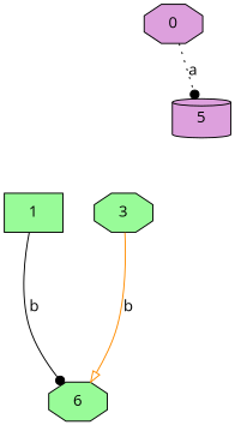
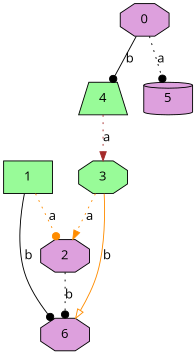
  strict digraph {
    fontname="Open Sans"
    node [fillcolor=palegreen fontname="Open Sans" shape=octagon style=filled]
    edge [arrowhead=dot color=black fontname="Open Sans" style=dotted]
    1 [shape=box]
-   6
+   2 [fillcolor=plum]
+   6 [fillcolor=plum]
    3
+   4 [shape=trapezium]
    0 [fillcolor=plum]
    5 [fillcolor=plum shape=cylinder]
+   1 -> 2 [color=darkorange label=a]
    1 -> 6 [label=b style=solid]
+   2 -> 6 [label=b]
+   3 -> 2 [arrowhead=normal color=darkorange label=a]
    3 -> 6 [arrowhead=onormal color=darkorange label=b style=solid]
+   4 -> 3 [arrowhead=normal color=brown label=a]
+   0 -> 4 [label=b style=solid]
    0 -> 5 [label=a]
  }
